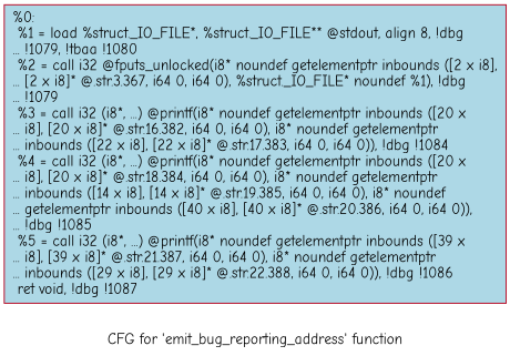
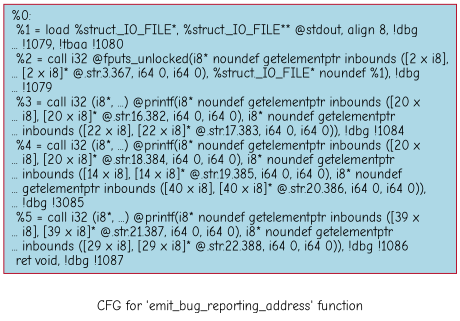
  digraph {
    label="CFG for 'emit_bug_reporting_address' function"
    fontname="Comic Neue"
-   n1 [color="#b70d28ff" fillcolor=lightblue label="{%0:\l  %1 = load %struct._IO_FILE*, %struct._IO_FILE** @stdout, align 8, !dbg\l... !1079, !tbaa !1080\l  %2 = call i32 @fputs_unlocked(i8* noundef getelementptr inbounds ([2 x i8],\l... [2 x i8]* @.str.3.367, i64 0, i64 0), %struct._IO_FILE* noundef %1), !dbg\l... !1079\l  %3 = call i32 (i8*, ...) @printf(i8* noundef getelementptr inbounds ([20 x\l... i8], [20 x i8]* @.str.16.382, i64 0, i64 0), i8* noundef getelementptr\l... inbounds ([22 x i8], [22 x i8]* @.str.17.383, i64 0, i64 0)), !dbg !1084\l  %4 = call i32 (i8*, ...) @printf(i8* noundef getelementptr inbounds ([20 x\l... i8], [20 x i8]* @.str.18.384, i64 0, i64 0), i8* noundef getelementptr\l... inbounds ([14 x i8], [14 x i8]* @.str.19.385, i64 0, i64 0), i8* noundef\l... getelementptr inbounds ([40 x i8], [40 x i8]* @.str.20.386, i64 0, i64 0)),\l... !dbg !1085\l  %5 = call i32 (i8*, ...) @printf(i8* noundef getelementptr inbounds ([39 x\l... i8], [39 x i8]* @.str.21.387, i64 0, i64 0), i8* noundef getelementptr\l... inbounds ([29 x i8], [29 x i8]* @.str.22.388, i64 0, i64 0)), !dbg !1086\l  ret void, !dbg !1087\l}" shape=record style=filled fontname="Comic Neue"]
+   n1 [color="#b70d28ff" fillcolor=lightblue label="{%0:\l  %1 = load %struct._IO_FILE*, %struct._IO_FILE** @stdout, align 8, !dbg\l... !1079, !tbaa !1080\l  %2 = call i32 @fputs_unlocked(i8* noundef getelementptr inbounds ([2 x i8],\l... [2 x i8]* @.str.3.367, i64 0, i64 0), %struct._IO_FILE* noundef %1), !dbg\l... !1079\l  %3 = call i32 (i8*, ...) @printf(i8* noundef getelementptr inbounds ([20 x\l... i8], [20 x i8]* @.str.16.382, i64 0, i64 0), i8* noundef getelementptr\l... inbounds ([22 x i8], [22 x i8]* @.str.17.383, i64 0, i64 0)), !dbg !1084\l  %4 = call i32 (i8*, ...) @printf(i8* noundef getelementptr inbounds ([20 x\l... i8], [20 x i8]* @.str.18.384, i64 0, i64 0), i8* noundef getelementptr\l... inbounds ([14 x i8], [14 x i8]* @.str.19.385, i64 0, i64 0), i8* noundef\l... getelementptr inbounds ([40 x i8], [40 x i8]* @.str.20.386, i64 0, i64 0)),\l... !dbg !3085\l  %5 = call i32 (i8*, ...) @printf(i8* noundef getelementptr inbounds ([39 x\l... i8], [39 x i8]* @.str.21.387, i64 0, i64 0), i8* noundef getelementptr\l... inbounds ([29 x i8], [29 x i8]* @.str.22.388, i64 0, i64 0)), !dbg !1086\l  ret void, !dbg !1087\l}" shape=record style=filled fontname="Comic Neue"]
  }
